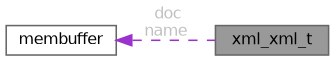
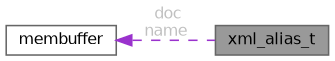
  digraph {
    rankdir=LR
    node [color=gray40 fontname=Helvetica fontsize=10 shape=box style=filled]
-   n1 [fillcolor=grey60 fontcolor=black height=0.2 label=xml_xml_t width=0.4]
+   n1 [fillcolor=grey60 fontcolor=black height=0.2 label=xml_alias_t width=0.4]
    n2 [fillcolor=white height=0.2 label=membuffer width=0.4]
    n2 -> n1 [color=darkorchid3 dir=back fontcolor=grey fontname=Helvetica fontsize=10 label=" doc\nname" labelfontname=Helvetica labelfontsize=10 style=dashed]
  }
